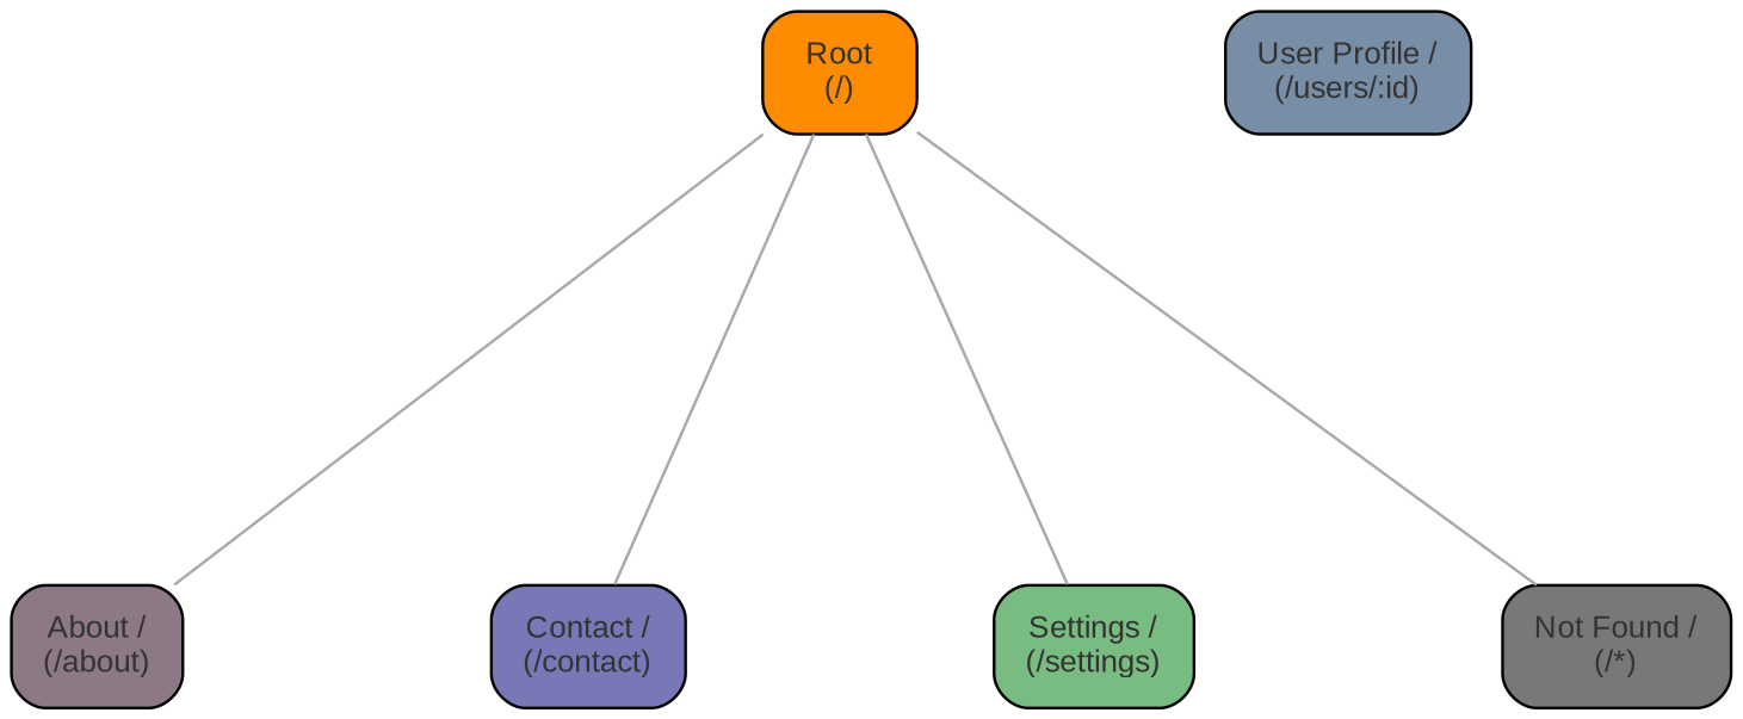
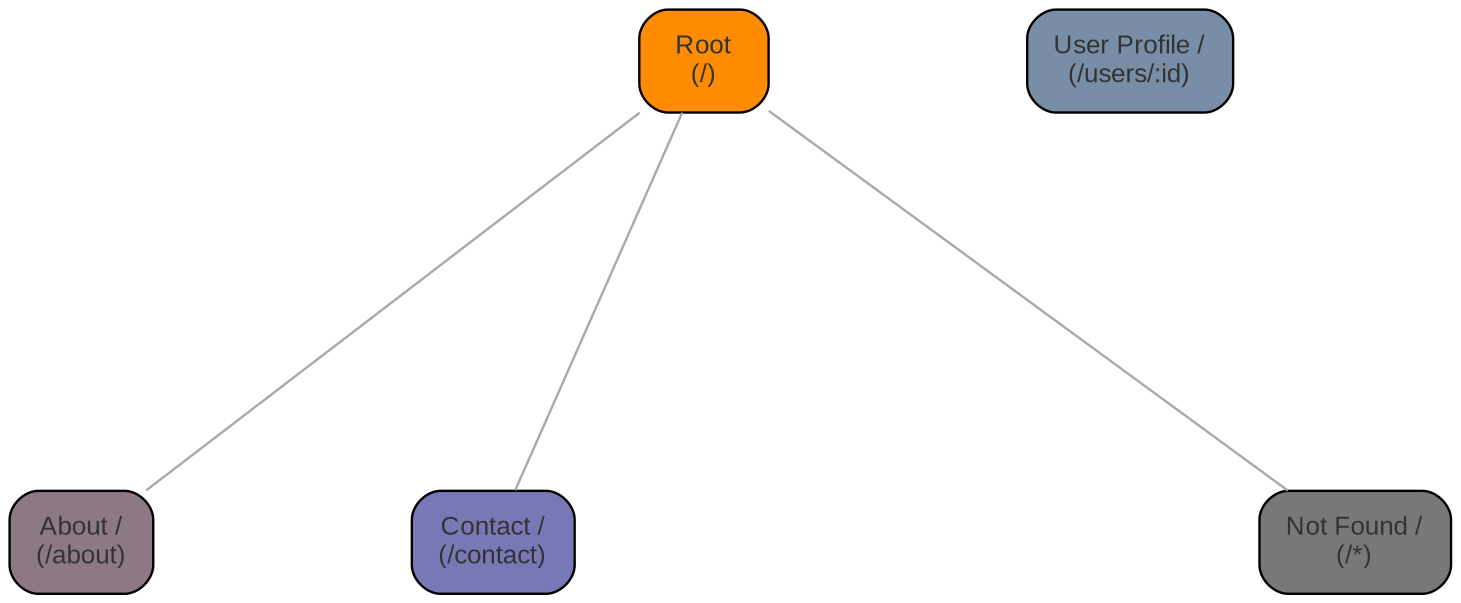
  digraph {
    concentrate=false
    nodesep=1.5
    rankdir=TB
    ranksep=2.2
    splines=polyline
    node [fontcolor="#333333" fontname=Arial fontsize=11 margin="0.15,0.1" shape=box style="filled,rounded"]
    edge [arrowhead=none color="#A9A9A9" fontname=Arial fontsize=9]
    n1 [fillcolor="#FF8C00" height=0.6 label="Root\n(/)"]
    n2 [fillcolor="#8d7885" height=0.6 label="About /\n(/about)"]
    n3 [fillcolor="#7878b7" height=0.6 label="Contact /\n(/contact)"]
-   n4 [fillcolor="#78bc82" height=0.6 label="Settings /\n(/settings)"]
    n5 [fillcolor="#787878" height=0.6 label="Not Found /\n(/*)"]
    n6 [fillcolor="#788ea6" height=0.6 label="User Profile /\n(/users/:id)"]
    n1 -> n2
    n1 -> n3
-   n1 -> n4
    n1 -> n5
  }
